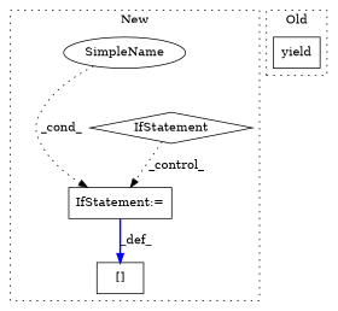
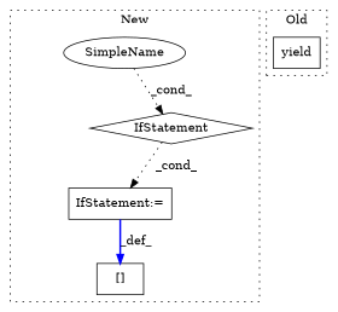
  digraph {
    node [shape=box]
    edge [color=black style=dotted]
    n1 [a=2 l="7,1" label="[]" s="8151,8164"]
    n2 [a=7 l=30 label="IfStatement:=" s=8278]
    n3 [a=25 l="4,2" label=IfStatement s="8115,8141" shape=diamond]
    n4 [a=42 l=22 label=SimpleName s=8119 shape=ellipse]
    n5 [a=112 l=7 label=yield s=8952]
    subgraph cluster_1 {
      label=New
      style=dotted
      n1
      n2
      n3
      n4
    }
    subgraph cluster_2 {
      label=Old
      style=dotted
      n5
    }
    n2 -> n1 [color=blue label=_def_ style=bold]
-   n3 -> n2 [label=_control_]
-   n4 -> n2 [label=_cond_]
+   n3 -> n2 [label=_cond_]
+   n4 -> n3 [label=_cond_]
  }
